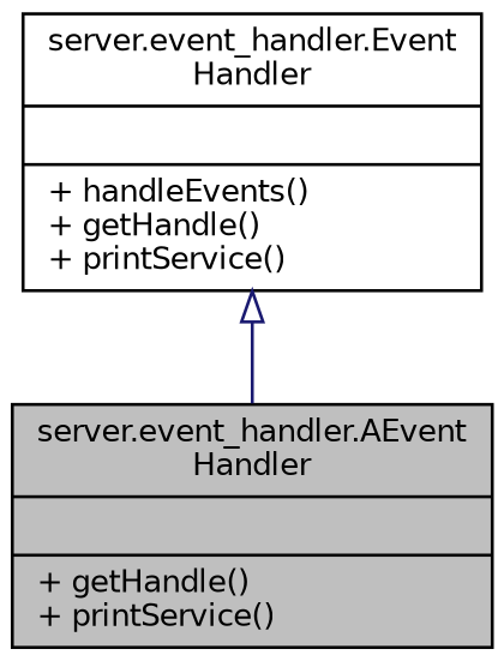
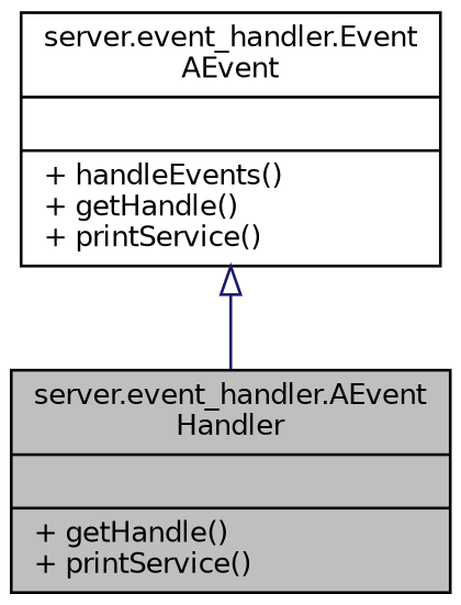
  digraph {
    node [color=black fontname=Helvetica fontsize=10 shape=record style=filled]
    n1 [fillcolor=grey75 fontcolor=black height=0.2 label="{server.event_handler.AEvent\lHandler\n||+ getHandle()\l+ printService()\l}" width=0.4]
-   n2 [fillcolor=white height=0.2 label="{server.event_handler.Event\lHandler\n||+ handleEvents()\l+ getHandle()\l+ printService()\l}" width=0.4]
+   n2 [fillcolor=white height=0.2 label="{server.event_handler.Event\lAEvent\n||+ handleEvents()\l+ getHandle()\l+ printService()\l}" width=0.4]
    n2 -> n1 [arrowtail=onormal color=midnightblue dir=back fontname=Helvetica fontsize=10 labelfontname=Helvetica labelfontsize=10 style=solid]
  }
